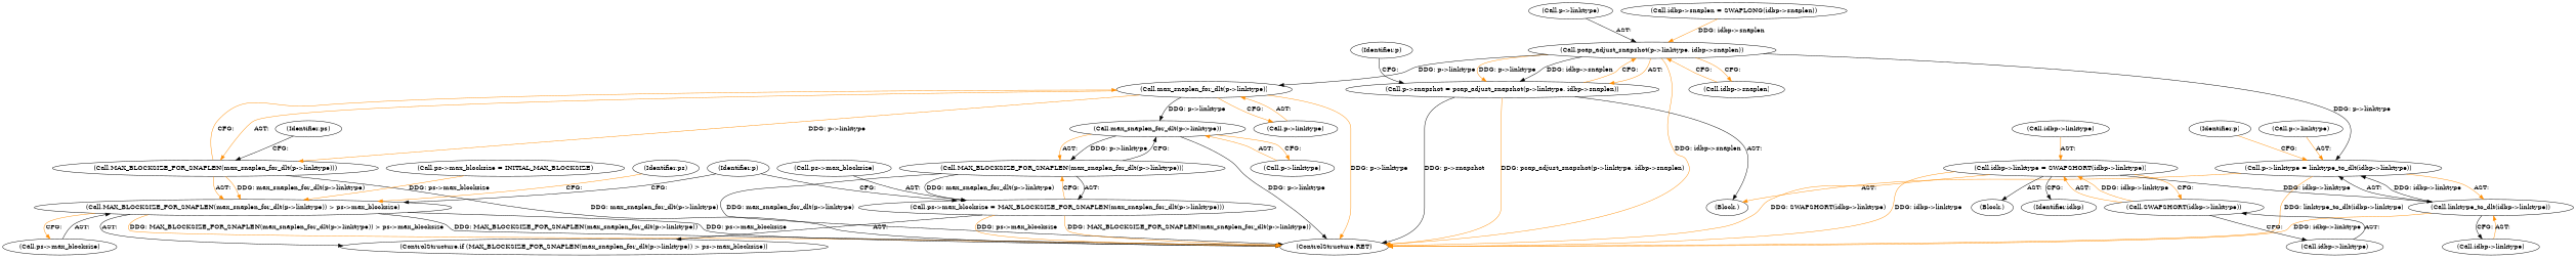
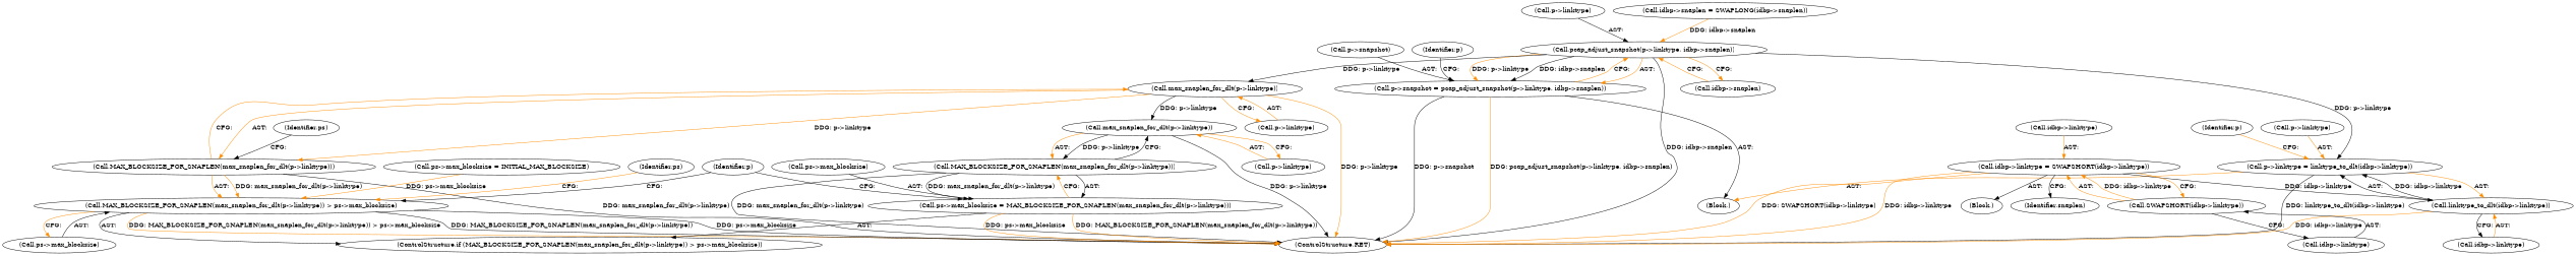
  digraph {
    edge [color=darkorange]
    n1 [label="(Call,p->linktype = linktype_to_dlt(idbp->linktype))"]
    n2 [label="(Call,linktype_to_dlt(idbp->linktype))"]
    n3 [label="(ControlStructure,RET)"]
    n4 [label="(Block,)"]
    n5 [label="(Call,idbp->linktype)"]
    n6 [label="(Call,pcap_adjust_snapshot(p->linktype, idbp->snaplen))"]
    n7 [label="(Call,p->snapshot = pcap_adjust_snapshot(p->linktype, idbp->snaplen))"]
    n8 [label="(Call,max_snaplen_for_dlt(p->linktype))"]
    n9 [label="(Call,idbp->snaplen)"]
    n10 [label="(Call,idbp->linktype = SWAPSHORT(idbp->linktype))"]
    n11 [label="(Call,SWAPSHORT(idbp->linktype))"]
    n12 [label="(Block,)"]
-   n13 [label="(Identifier,idbp)"]
+   n13 [label="(Identifier,snaplen)"]
    n14 [label="(Call,idbp->linktype)"]
    n15 [label="(Call,MAX_BLOCKSIZE_FOR_SNAPLEN(max_snaplen_for_dlt(p->linktype)))"]
    n16 [label="(Call,max_snaplen_for_dlt(p->linktype))"]
    n17 [label="(Call,p->linktype)"]
    n18 [label="(Call,MAX_BLOCKSIZE_FOR_SNAPLEN(max_snaplen_for_dlt(p->linktype)) > ps->max_blocksize)"]
    n19 [label="(Call,MAX_BLOCKSIZE_FOR_SNAPLEN(max_snaplen_for_dlt(p->linktype)))"]
    n20 [label="(Call,p->linktype)"]
    n21 [label="(ControlStructure,if (MAX_BLOCKSIZE_FOR_SNAPLEN(max_snaplen_for_dlt(p->linktype)) > ps->max_blocksize))"]
    n22 [label="(Call,ps->max_blocksize)"]
    n23 [label="(Call,ps->max_blocksize = MAX_BLOCKSIZE_FOR_SNAPLEN(max_snaplen_for_dlt(p->linktype)))"]
    n24 [label="(Call,ps->max_blocksize)"]
    n25 [label="(Identifier,ps)"]
    n26 [label="(Call,idbp->linktype)"]
+   n27 [label="(Call,p->snapshot)"]
    n28 [label="(Identifier,ps)"]
    n29 [label="(Call,p->linktype)"]
    n30 [label="(Identifier,p)"]
    n31 [label="(Call,ps->max_blocksize = INITIAL_MAX_BLOCKSIZE)"]
    n32 [label="(Identifier,p)"]
    n33 [label="(Call,p->linktype)"]
    n34 [label="(Identifier,p)"]
    n35 [label="(Call,idbp->snaplen = SWAPLONG(idbp->snaplen))"]
    n1 -> n2 [label="AST: "]
-   n1 -> n3 [label="DDG: linktype_to_dlt(idbp->linktype)"]
+   n1 -> n3 [color=black label="DDG: linktype_to_dlt(idbp->linktype)"]
    n1 -> n4 [label="AST: "]
    n2 -> n1 [color=black label="AST: "]
    n2 -> n1 [color=black label="DDG: idbp->linktype"]
    n2 -> n3 [label="DDG: idbp->linktype"]
    n2 -> n5 [color=black label="CFG: "]
    n5 -> n2 [label="AST: "]
    n6 -> n1 [color=black label="DDG: p->linktype"]
-   n6 -> n3 [label="DDG: idbp->snaplen"]
+   n6 -> n3 [color=black label="DDG: idbp->snaplen"]
    n6 -> n7 [label="AST: "]
    n6 -> n7 [label="DDG: p->linktype"]
    n6 -> n7 [color=black label="DDG: idbp->snaplen"]
    n6 -> n8 [color=black label="DDG: p->linktype"]
    n6 -> n9 [label="CFG: "]
    n7 -> n3 [color=black label="DDG: p->snapshot"]
    n7 -> n3 [label="DDG: pcap_adjust_snapshot(p->linktype, idbp->snaplen)"]
    n7 -> n4 [color=black label="AST: "]
    n7 -> n6 [label="CFG: "]
    n8 -> n3 [label="DDG: p->linktype"]
    n8 -> n15 [label="AST: "]
    n8 -> n15 [label="DDG: p->linktype"]
    n8 -> n16 [color=black label="DDG: p->linktype"]
    n8 -> n17 [label="CFG: "]
    n9 -> n6 [label="CFG: "]
    n10 -> n2 [color=black label="DDG: idbp->linktype"]
    n10 -> n3 [label="DDG: SWAPSHORT(idbp->linktype)"]
    n10 -> n3 [label="DDG: idbp->linktype"]
    n10 -> n11 [label="CFG: "]
    n10 -> n12 [color=black label="AST: "]
    n10 -> n13 [color=black label="CFG: "]
    n11 -> n10 [label="AST: "]
    n11 -> n10 [label="DDG: idbp->linktype"]
    n11 -> n14 [color=black label="CFG: "]
    n14 -> n11 [color=black label="AST: "]
    n15 -> n3 [color=black label="DDG: max_snaplen_for_dlt(p->linktype)"]
    n15 -> n8 [label="CFG: "]
    n15 -> n18 [label="AST: "]
    n15 -> n18 [label="DDG: max_snaplen_for_dlt(p->linktype)"]
    n16 -> n3 [color=black label="DDG: p->linktype"]
    n16 -> n19 [label="AST: "]
    n16 -> n19 [color=black label="DDG: p->linktype"]
    n16 -> n20 [label="CFG: "]
    n17 -> n8 [label="AST: "]
    n18 -> n3 [label="DDG: MAX_BLOCKSIZE_FOR_SNAPLEN(max_snaplen_for_dlt(p->linktype)) > ps->max_blocksize"]
    n18 -> n3 [color=black label="DDG: MAX_BLOCKSIZE_FOR_SNAPLEN(max_snaplen_for_dlt(p->linktype))"]
    n18 -> n3 [color=black label="DDG: ps->max_blocksize"]
    n18 -> n21 [color=black label="AST: "]
    n18 -> n22 [label="CFG: "]
    n19 -> n3 [color=black label="DDG: max_snaplen_for_dlt(p->linktype)"]
    n19 -> n16 [color=black label="CFG: "]
    n19 -> n23 [color=black label="AST: "]
    n19 -> n23 [color=black label="DDG: max_snaplen_for_dlt(p->linktype)"]
    n20 -> n16 [label="AST: "]
    n22 -> n18 [color=black label="AST: "]
    n23 -> n3 [label="DDG: ps->max_blocksize"]
    n23 -> n3 [label="DDG: MAX_BLOCKSIZE_FOR_SNAPLEN(max_snaplen_for_dlt(p->linktype))"]
    n23 -> n19 [label="CFG: "]
    n23 -> n21 [color=black label="AST: "]
    n24 -> n23 [color=black label="AST: "]
    n25 -> n18 [label="CFG: "]
    n26 -> n10 [label="AST: "]
+   n27 -> n7 [color=black label="AST: "]
    n28 -> n15 [color=black label="CFG: "]
    n29 -> n6 [color=black label="AST: "]
    n30 -> n18 [color=black label="CFG: "]
    n30 -> n23 [color=black label="CFG: "]
    n31 -> n18 [label="DDG: ps->max_blocksize"]
    n32 -> n1 [label="CFG: "]
    n33 -> n1 [label="AST: "]
    n34 -> n7 [color=black label="CFG: "]
    n35 -> n6 [label="DDG: idbp->snaplen"]
  }
